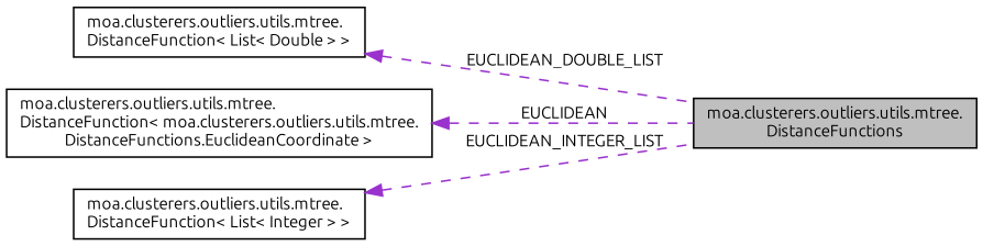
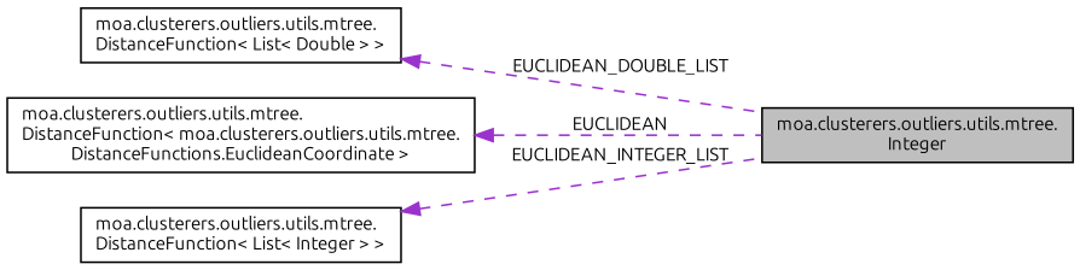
  digraph {
    rankdir=LR
    fontname=Ubuntu
    node [color=black fillcolor=white fontname=Ubuntu fontsize=10 shape=record style=filled]
    edge [color=darkorchid3 dir=back fontname=Ubuntu fontsize=10 labelfontname=Helvetica labelfontsize=10 style=dashed]
-   n1 [fillcolor=grey75 fontcolor=black height=0.2 label="moa.clusterers.outliers.utils.mtree.\lDistanceFunctions" width=0.4]
+   n1 [fillcolor=grey75 fontcolor=black height=0.2 label="moa.clusterers.outliers.utils.mtree.\lInteger" width=0.4]
    n2 [height=0.2 label="moa.clusterers.outliers.utils.mtree.\lDistanceFunction\< List\< Double \> \>" width=0.4]
    n3 [height=0.2 label="moa.clusterers.outliers.utils.mtree.\lDistanceFunction\< moa.clusterers.outliers.utils.mtree.\lDistanceFunctions.EuclideanCoordinate \>" width=0.4]
    n4 [height=0.2 label="moa.clusterers.outliers.utils.mtree.\lDistanceFunction\< List\< Integer \> \>" width=0.4]
    n2 -> n1 [label=" EUCLIDEAN_DOUBLE_LIST"]
    n3 -> n1 [label=" EUCLIDEAN"]
    n4 -> n1 [label=" EUCLIDEAN_INTEGER_LIST"]
  }
